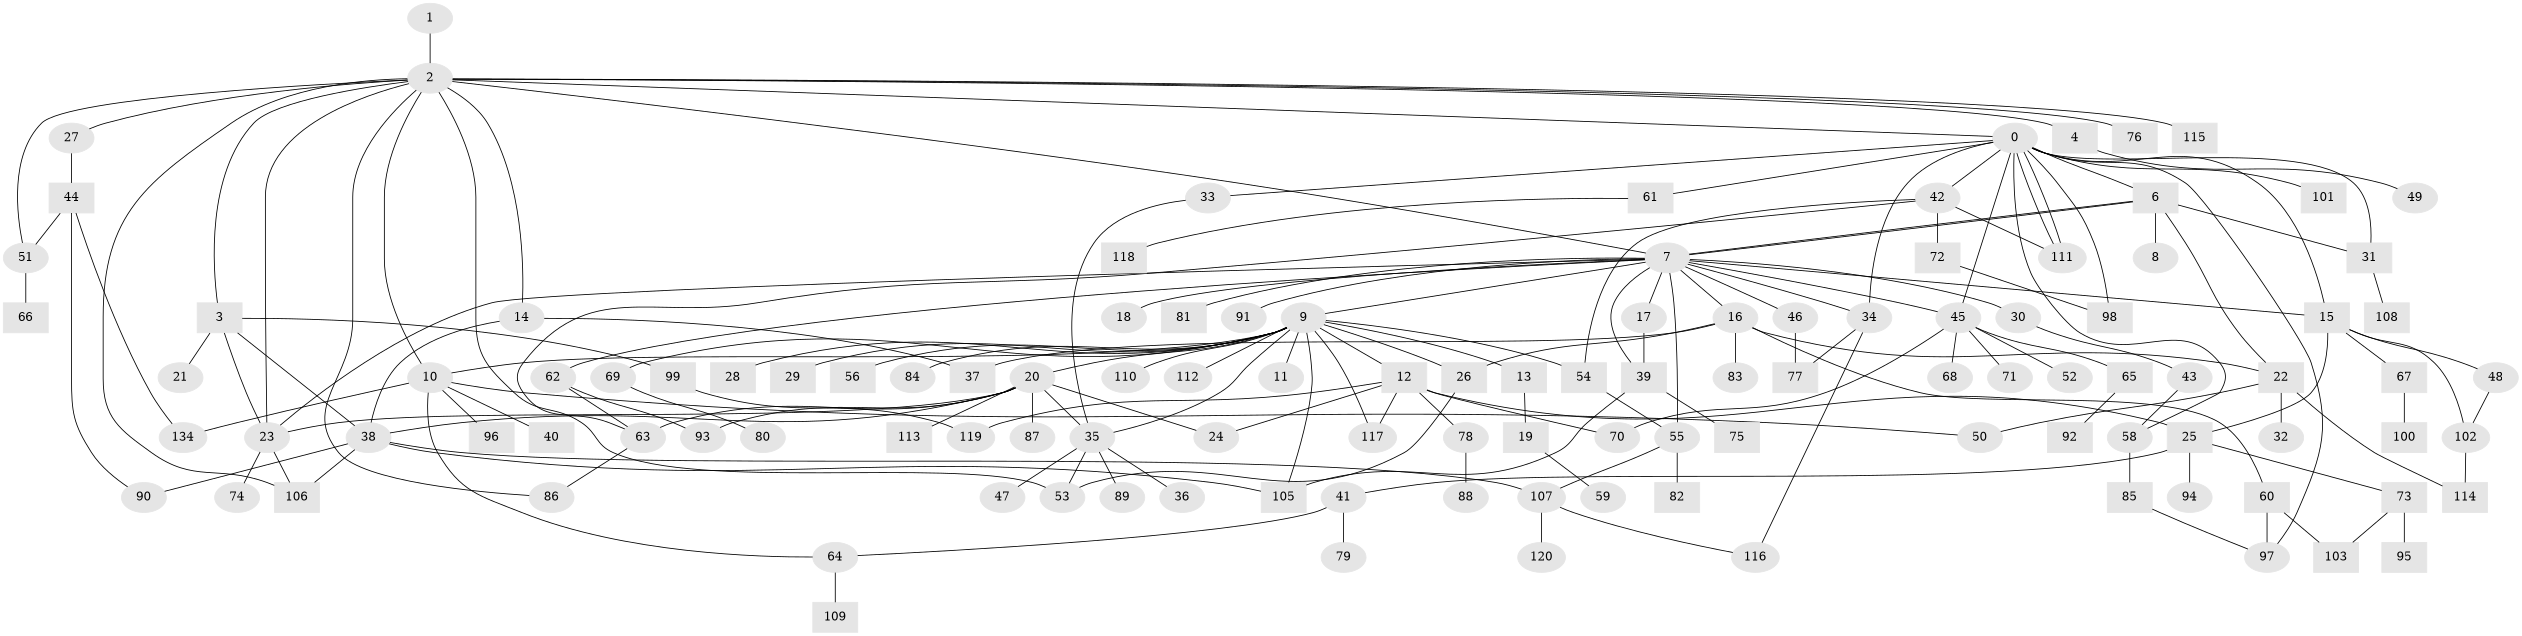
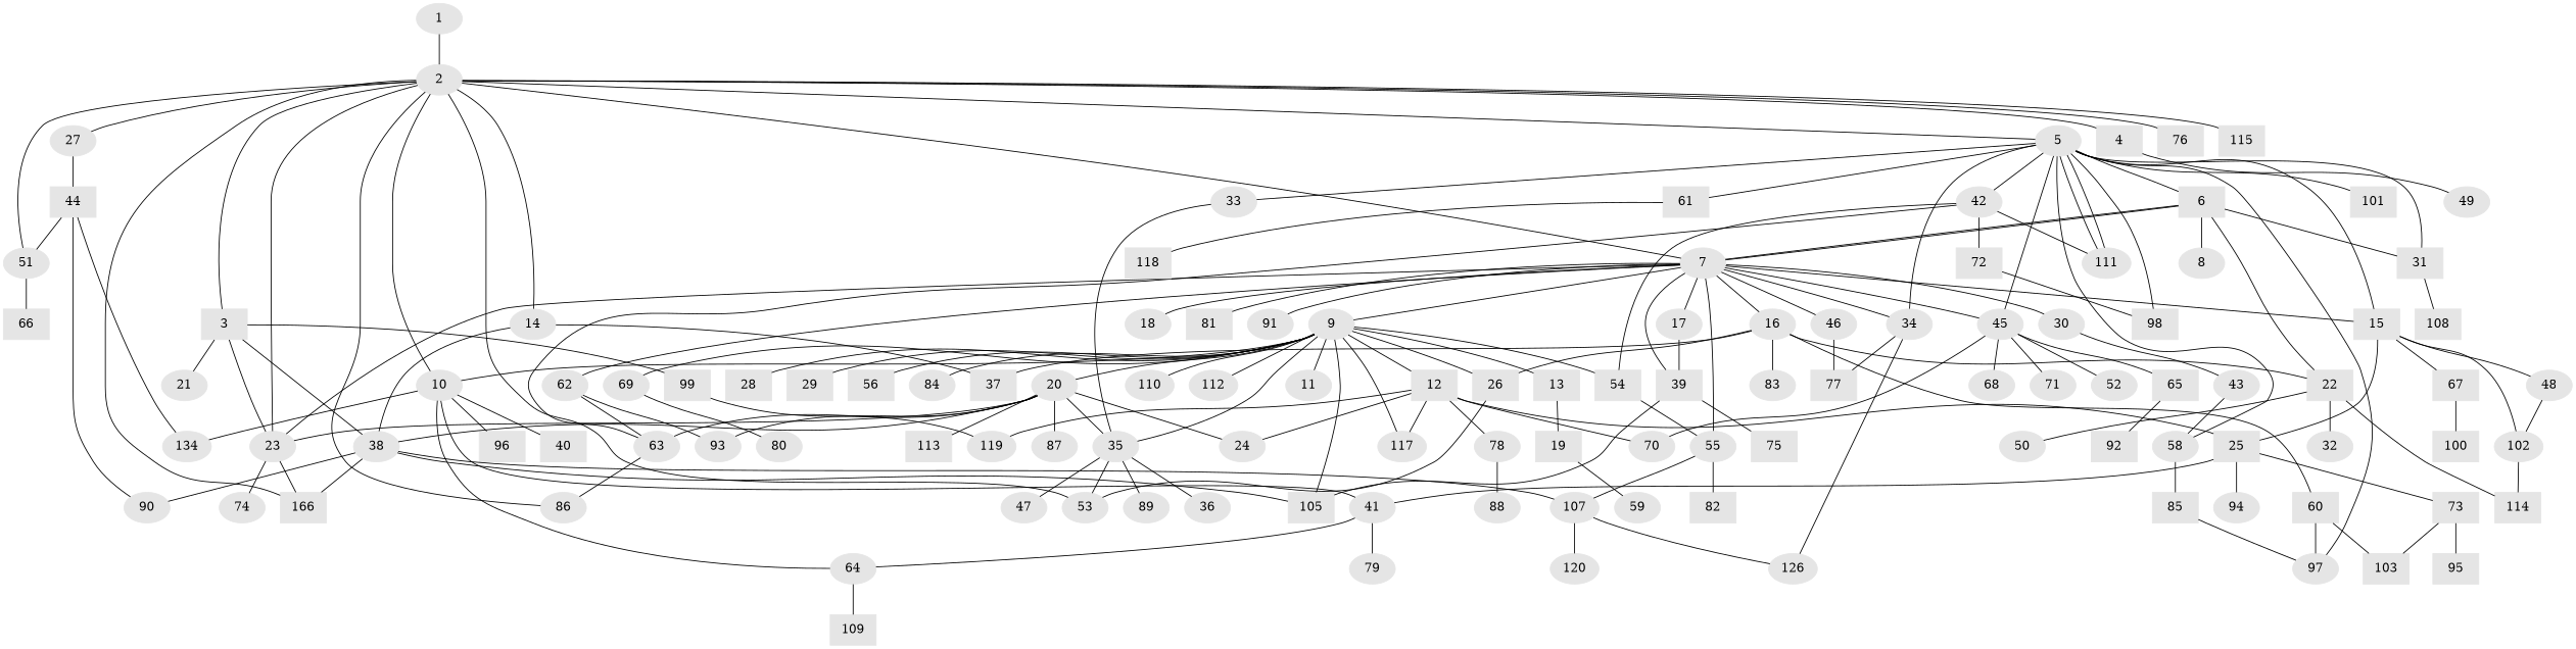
  graph {
    node [color=gray90 shape=ellipse style=filled]
    1
    2
    3 [shape=box]
    4 [shape=box]
-   5 [label=0]
+   5
    7
    10
    14
    23
    27
    51
    53
    76 [shape=box]
    86
-   106 [shape=box]
+   106 [shape=box label=166]
    115 [shape=box]
    21
    38
    99 [shape=box]
    49
    6 [shape=box]
    15 [shape=box]
    31 [shape=box]
    33
    34
    42
    45
    58
    61 [shape=box]
    97
    98 [shape=box]
    101 [shape=box]
    111
    9
    16
    17
    18
    30
    39 [shape=box]
    46
    55
    62
    81 [shape=box]
    91
    40 [shape=box]
    41
    64
    96 [shape=box]
    n49 [label=134]
    37 [shape=box]
    74
    44 [shape=box]
    66 [shape=box]
    105 [shape=box]
    90
    107
    119
    8
    22 [shape=box]
    25 [shape=box]
    48
    67 [shape=box]
    102
    108 [shape=box]
    35
    77 [shape=box]
-   116
+   116 [label=126]
    54 [shape=box]
    63
    72 [shape=box]
    70
    52
    65 [shape=box]
    68
    71
    85 [shape=box]
    118 [shape=box]
    32
    50
    114 [shape=box]
    11
    12 [shape=box]
    13 [shape=box]
    20
    26 [shape=box]
    28 [shape=box]
    29 [shape=box]
    56 [shape=box]
    69
    84
    110
    112
    117
    60 [shape=box]
    83
    43
    75 [shape=box]
    82 [shape=box]
    93
    24
    78
    19 [shape=box]
    87
    113 [shape=box]
    36
    47
    89
    80
    79
    109 [shape=box]
    73 [shape=box]
    94
    88
    59
    100 [shape=box]
    103 [shape=box]
    95 [shape=box]
    120
    92 [shape=box]
    1 -- 2
    2 -- 3
    2 -- 4
    2 -- 5
    2 -- 7
    2 -- 10
    2 -- 14
    2 -- 23
    2 -- 27
    2 -- 51
    2 -- 53
    2 -- 76
    2 -- 86
    2 -- 106
    2 -- 115
    3 -- 23
    3 -- 21
    3 -- 38
    3 -- 99
    4 -- 49
    5 -- 6
    5 -- 15
    5 -- 31
    5 -- 33
    5 -- 34
    5 -- 42
    5 -- 45
    5 -- 58
    5 -- 61
    5 -- 97
    5 -- 98
    5 -- 101
    5 -- 111
    5 -- 111
    7 -- 23
    7 -- 15
    7 -- 34
    7 -- 45
    7 -- 9
    7 -- 16
    7 -- 17
    7 -- 18
    7 -- 30
    7 -- 39
    7 -- 46
    7 -- 55
    7 -- 62
    7 -- 81
    7 -- 91
    10 -- 40
-   10 -- 50
+   10 -- 41
    10 -- 64
    10 -- 96
    10 -- n49
    14 -- 38
    14 -- 37
    23 -- 106
    23 -- 74
    27 -- 44
    51 -- 66
    38 -- 106
    38 -- 105
    38 -- 90
    38 -- 107
    99 -- 119
    6 -- 7
    6 -- 7
    6 -- 31
    6 -- 8
    6 -- 22
    15 -- 25
    15 -- 48
    15 -- 67
    15 -- 102
    31 -- 108
    33 -- 35
    34 -- 77
    34 -- 116
    42 -- 111
    42 -- 54
    42 -- 63
    42 -- 72
    45 -- 70
    45 -- 52
    45 -- 65
    45 -- 68
    45 -- 71
    58 -- 85
    61 -- 118
    9 -- 10
    9 -- 105
    9 -- 35
    9 -- 54
    9 -- 11
    9 -- 12
    9 -- 13
    9 -- 20
    9 -- 26
    9 -- 28
    9 -- 29
    9 -- 56
    9 -- 69
    9 -- 84
    9 -- 110
    9 -- 112
    9 -- 117
    16 -- 37
    16 -- 22
    16 -- 26
    16 -- 60
    16 -- 83
    17 -- 39
    30 -- 43
    39 -- 105
    39 -- 75
    46 -- 77
    55 -- 107
    55 -- 82
    62 -- 63
    62 -- 93
    41 -- 64
    41 -- 79
    64 -- 109
    44 -- 51
    44 -- n49
    44 -- 90
    107 -- 116
    107 -- 120
    22 -- 32
    22 -- 50
    22 -- 114
    25 -- 41
    25 -- 73
    25 -- 94
    48 -- 102
    67 -- 100
    102 -- 114
    35 -- 53
    35 -- 36
    35 -- 47
    35 -- 89
    54 -- 55
    63 -- 86
    72 -- 98
    65 -- 92
    85 -- 97
    12 -- 119
    12 -- 25
    12 -- 70
    12 -- 117
    12 -- 24
    12 -- 78
    13 -- 19
    20 -- 23
    20 -- 38
    20 -- 35
    20 -- 63
    20 -- 93
    20 -- 24
    20 -- 87
    20 -- 113
    26 -- 53
    69 -- 80
    60 -- 97
    60 -- 103
    43 -- 58
    78 -- 88
    19 -- 59
    73 -- 103
    73 -- 95
  }
